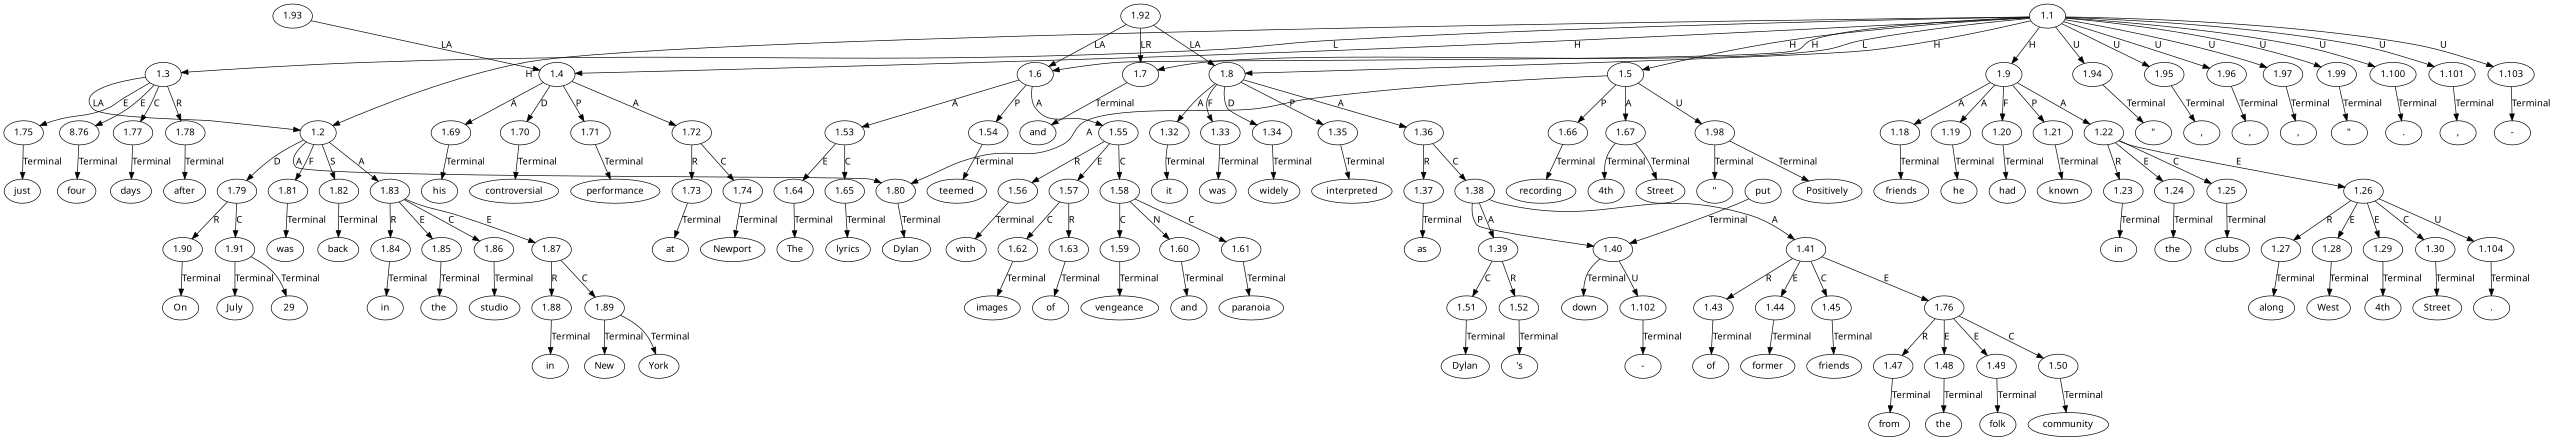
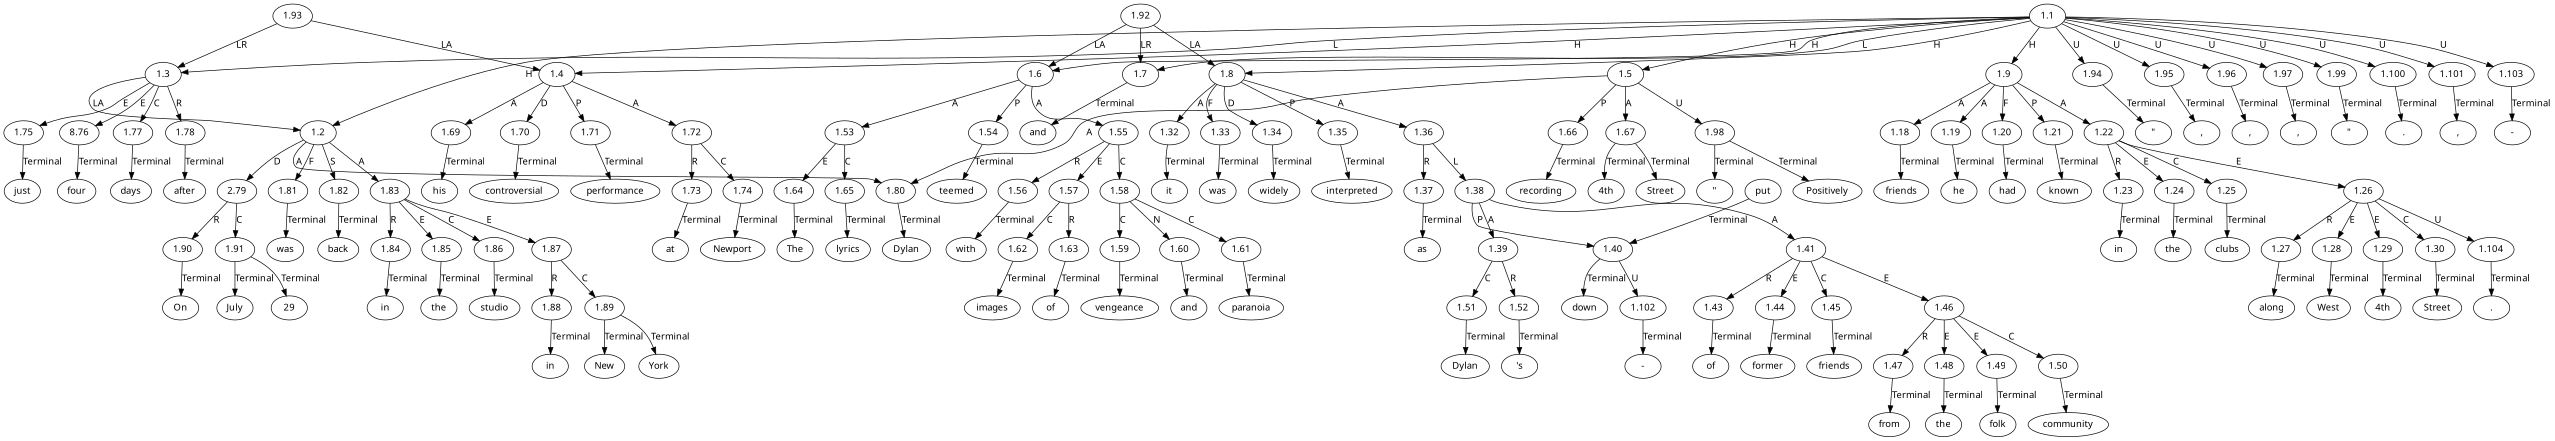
  digraph {
    fontname="Noto Sans"
    node [fontname="Noto Sans" ordering=out]
    edge [fontname="Noto Sans" ordering=out]
    n1 [label="\""]
    n2 [label=his]
    n3 [label=controversial]
    n4 [label=performance]
    n5 [label=at]
    n6 [label=Newport]
    n7 [label=","]
    n8 [label=Dylan]
    n9 [label=was]
    n10 [label=back]
    n11 [label=in]
    n12 [label=On]
    n13 [label=the]
    n14 [label=studio]
    n15 [label=in]
    n16 [label=New]
    n17 [label=York]
    n18 [label=","]
    n19 [label=recording]
    n20 [label="\""]
    n21 [label=Positively]
    n22 [label="4th"]
    n23 [label=July]
    n24 [label=Street]
    n25 [label="\""]
    n26 [label="."]
    n27 [label=The]
    n28 [label=lyrics]
    n29 [label=teemed]
    n30 [label=with]
    n31 [label=images]
    n32 [label=of]
    n33 [label=vengeance]
    n34 [label=29]
    n35 [label=and]
    n36 [label=paranoia]
    n37 [label=","]
    n38 [label=and]
    n39 [label=it]
    n40 [label=was]
    n41 [label=widely]
    n42 [label=interpreted]
    n43 [label=as]
    n44 [label=Dylan]
    n45 [label=","]
    n46 [label="'s"]
    n47 [label=put]
    n48 [label=1.40]
    n49 [label="-"]
    n50 [label=down]
    n51 [label=of]
    n52 [label=former]
    n53 [label=friends]
    n54 [label=from]
    n55 [label=the]
    n56 [label=folk]
    n57 [label=just]
    n58 [label=community]
    n59 [label="-"]
    n60 [label=friends]
    n61 [label=he]
    n62 [label=had]
    n63 [label=known]
    n64 [label=in]
    n65 [label=the]
    n66 [label=clubs]
    n67 [label=along]
    n68 [label=four]
    n69 [label=West]
    n70 [label="4th"]
    n71 [label=Street]
    n72 [label="."]
    n73 [label=days]
    n74 [label=after]
    n75 [label=1.1]
    n76 [label=1.2]
    n77 [label=1.3]
    n78 [label=1.4]
    n79 [label=1.5]
    n80 [label=1.6]
    n81 [label=1.7]
    n82 [label=1.8]
    n83 [label=1.9]
    n84 [label=1.94]
    n85 [label=1.95]
    n86 [label=1.96]
    n87 [label=1.97]
    n88 [label=1.99]
    n89 [label=1.100]
    n90 [label=1.101]
    n91 [label=1.103]
-   n92 [label=1.79]
+   n92 [label=2.79]
    n93 [label=1.80]
    n94 [label=1.81]
    n95 [label=1.82]
    n96 [label=1.83]
    n97 [label=1.75]
    n98 [label=8.76]
    n99 [label=1.77]
    n100 [label=1.78]
    n101 [label=1.69]
    n102 [label=1.70]
    n103 [label=1.71]
    n104 [label=1.72]
    n105 [label=1.66]
    n106 [label=1.67]
    n107 [label=1.98]
    n108 [label=1.53]
    n109 [label=1.54]
    n110 [label=1.55]
    n111 [label=1.32]
    n112 [label=1.33]
    n113 [label=1.34]
    n114 [label=1.35]
    n115 [label=1.36]
    n116 [label=1.18]
    n117 [label=1.19]
    n118 [label=1.20]
    n119 [label=1.21]
    n120 [label=1.22]
    n121 [label=1.90]
    n122 [label=1.91]
    n123 [label=1.84]
    n124 [label=1.85]
    n125 [label=1.86]
    n126 [label=1.87]
    n127 [label=1.73]
    n128 [label=1.74]
    n129 [label=1.64]
    n130 [label=1.65]
    n131 [label=1.56]
    n132 [label=1.57]
    n133 [label=1.58]
    n134 [label=1.37]
    n135 [label=1.38]
    n136 [label=1.23]
    n137 [label=1.24]
    n138 [label=1.25]
    n139 [label=1.26]
    n140 [label=1.27]
    n141 [label=1.28]
    n142 [label=1.29]
    n143 [label=1.30]
    n144 [label=1.104]
    n145 [label=1.39]
    n146 [label=1.41]
    n147 [label=1.51]
    n148 [label=1.52]
    n149 [label=1.102]
    n150 [label=1.43]
    n151 [label=1.44]
    n152 [label=1.45]
-   n153 [label=1.76]
+   n153 [label=1.46]
    n154 [label=1.47]
    n155 [label=1.48]
    n156 [label=1.49]
    n157 [label=1.50]
    n158 [label=1.62]
    n159 [label=1.63]
    n160 [label=1.59]
    n161 [label=1.60]
    n162 [label=1.61]
    n163 [label=1.88]
    n164 [label=1.89]
    n165 [label=1.92]
    n166 [label=1.93]
    n47 -> n48 [label=Terminal]
    n48 -> n50 [label=Terminal]
    n48 -> n149 [label=U]
    n75 -> n76 [label=H]
    n75 -> n77 [label=L]
    n75 -> n78 [label=H]
    n75 -> n79 [label=H]
    n75 -> n80 [label=H]
    n75 -> n81 [label=L]
    n75 -> n82 [label=H]
    n75 -> n83 [label=H]
    n75 -> n84 [label=U]
    n75 -> n85 [label=U]
    n75 -> n86 [label=U]
    n75 -> n87 [label=U]
    n75 -> n88 [label=U]
    n75 -> n89 [label=U]
    n75 -> n90 [label=U]
    n75 -> n91 [label=U]
    n76 -> n92 [label=D]
    n76 -> n93 [label=A]
    n76 -> n94 [label=F]
    n76 -> n95 [label=S]
    n76 -> n96 [label=A]
    n77 -> n76 [label=LA]
    n77 -> n97 [label=E]
    n77 -> n98 [label=E]
    n77 -> n99 [label=C]
    n77 -> n100 [label=R]
    n78 -> n101 [label=A]
    n78 -> n102 [label=D]
    n78 -> n103 [label=P]
    n78 -> n104 [label=A]
    n79 -> n93 [label=A]
    n79 -> n105 [label=P]
    n79 -> n106 [label=A]
    n79 -> n107 [label=U]
    n80 -> n108 [label=A]
    n80 -> n109 [label=P]
    n80 -> n110 [label=A]
    n81 -> n38 [label=Terminal]
    n82 -> n111 [label=A]
    n82 -> n112 [label=F]
    n82 -> n113 [label=D]
    n82 -> n114 [label=P]
    n82 -> n115 [label=A]
    n83 -> n116 [label=A]
    n83 -> n117 [label=A]
    n83 -> n118 [label=F]
    n83 -> n119 [label=P]
    n83 -> n120 [label=A]
    n84 -> n1 [label=Terminal]
    n85 -> n45 [label=Terminal]
    n86 -> n7 [label=Terminal]
    n87 -> n18 [label=Terminal]
    n88 -> n25 [label=Terminal]
    n89 -> n26 [label=Terminal]
    n90 -> n37 [label=Terminal]
    n91 -> n59 [label=Terminal]
    n92 -> n121 [label=R]
    n92 -> n122 [label=C]
    n93 -> n8 [label=Terminal]
    n94 -> n9 [label=Terminal]
    n95 -> n10 [label=Terminal]
    n96 -> n123 [label=R]
    n96 -> n124 [label=E]
    n96 -> n125 [label=C]
    n96 -> n126 [label=E]
    n97 -> n57 [label=Terminal]
    n98 -> n68 [label=Terminal]
    n99 -> n73 [label=Terminal]
    n100 -> n74 [label=Terminal]
    n101 -> n2 [label=Terminal]
    n102 -> n3 [label=Terminal]
    n103 -> n4 [label=Terminal]
    n104 -> n127 [label=R]
    n104 -> n128 [label=C]
    n105 -> n19 [label=Terminal]
    n106 -> n22 [label=Terminal]
    n106 -> n24 [label=Terminal]
    n107 -> n20 [label=Terminal]
    n107 -> n21 [label=Terminal]
    n108 -> n129 [label=E]
    n108 -> n130 [label=C]
    n109 -> n29 [label=Terminal]
    n110 -> n131 [label=R]
    n110 -> n132 [label=E]
    n110 -> n133 [label=C]
    n111 -> n39 [label=Terminal]
    n112 -> n40 [label=Terminal]
    n113 -> n41 [label=Terminal]
    n114 -> n42 [label=Terminal]
    n115 -> n134 [label=R]
-   n115 -> n135 [label=C]
+   n115 -> n135 [label=L]
    n116 -> n60 [label=Terminal]
    n117 -> n61 [label=Terminal]
    n118 -> n62 [label=Terminal]
    n119 -> n63 [label=Terminal]
    n120 -> n136 [label=R]
    n120 -> n137 [label=E]
    n120 -> n138 [label=C]
    n120 -> n139 [label=E]
    n121 -> n12 [label=Terminal]
    n122 -> n23 [label=Terminal]
    n122 -> n34 [label=Terminal]
    n123 -> n11 [label=Terminal]
    n124 -> n13 [label=Terminal]
    n125 -> n14 [label=Terminal]
    n126 -> n163 [label=R]
    n126 -> n164 [label=C]
    n127 -> n5 [label=Terminal]
    n128 -> n6 [label=Terminal]
    n129 -> n27 [label=Terminal]
    n130 -> n28 [label=Terminal]
    n131 -> n30 [label=Terminal]
    n132 -> n158 [label=C]
    n132 -> n159 [label=R]
    n133 -> n160 [label=C]
    n133 -> n161 [label=N]
    n133 -> n162 [label=C]
    n134 -> n43 [label=Terminal]
    n135 -> n48 [label=P]
    n135 -> n145 [label=A]
    n135 -> n146 [label=A]
    n136 -> n64 [label=Terminal]
    n137 -> n65 [label=Terminal]
    n138 -> n66 [label=Terminal]
    n139 -> n140 [label=R]
    n139 -> n141 [label=E]
    n139 -> n142 [label=E]
    n139 -> n143 [label=C]
    n139 -> n144 [label=U]
    n140 -> n67 [label=Terminal]
    n141 -> n69 [label=Terminal]
    n142 -> n70 [label=Terminal]
    n143 -> n71 [label=Terminal]
    n144 -> n72 [label=Terminal]
    n145 -> n147 [label=C]
    n145 -> n148 [label=R]
    n146 -> n150 [label=R]
    n146 -> n151 [label=E]
    n146 -> n152 [label=C]
    n146 -> n153 [label=E]
    n147 -> n44 [label=Terminal]
    n148 -> n46 [label=Terminal]
    n149 -> n49 [label=Terminal]
    n150 -> n51 [label=Terminal]
    n151 -> n52 [label=Terminal]
    n152 -> n53 [label=Terminal]
    n153 -> n154 [label=R]
    n153 -> n155 [label=E]
    n153 -> n156 [label=E]
    n153 -> n157 [label=C]
    n154 -> n54 [label=Terminal]
    n155 -> n55 [label=Terminal]
    n156 -> n56 [label=Terminal]
    n157 -> n58 [label=Terminal]
    n158 -> n31 [label=Terminal]
    n159 -> n32 [label=Terminal]
    n160 -> n33 [label=Terminal]
    n161 -> n35 [label=Terminal]
    n162 -> n36 [label=Terminal]
    n163 -> n15 [label=Terminal]
    n164 -> n16 [label=Terminal]
    n164 -> n17 [label=Terminal]
    n165 -> n80 [label=LA]
    n165 -> n81 [label=LR]
    n165 -> n82 [label=LA]
+   n166 -> n77 [label=LR]
    n166 -> n78 [label=LA]
  }
